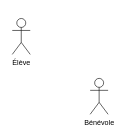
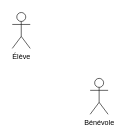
  <mxCell id="0" />
  <mxCell id="1" parent="0" />
- <mxCell id="2" value="Élève" style="shape=umlActor;verticalLabelPosition=bottom;verticalAlign=top;html=1;" vertex="1" parent="1"><mxGeometry x="20" y="30" width="30" height="60" as="geometry" /></mxCell>
+ <mxCell id="2" value="Élève" style="shape=umlActor;verticalLabelPosition=bottom;verticalAlign=top;html=1;" vertex="1" parent="1"><mxGeometry x="20" y="20" width="30" height="60" as="geometry" /></mxCell>
  <mxCell id="3" value="Bénévole" style="shape=umlActor;verticalLabelPosition=bottom;verticalAlign=top;html=1;" vertex="1" parent="1"><mxGeometry x="150" y="130" width="30" height="60" as="geometry" /></mxCell>
